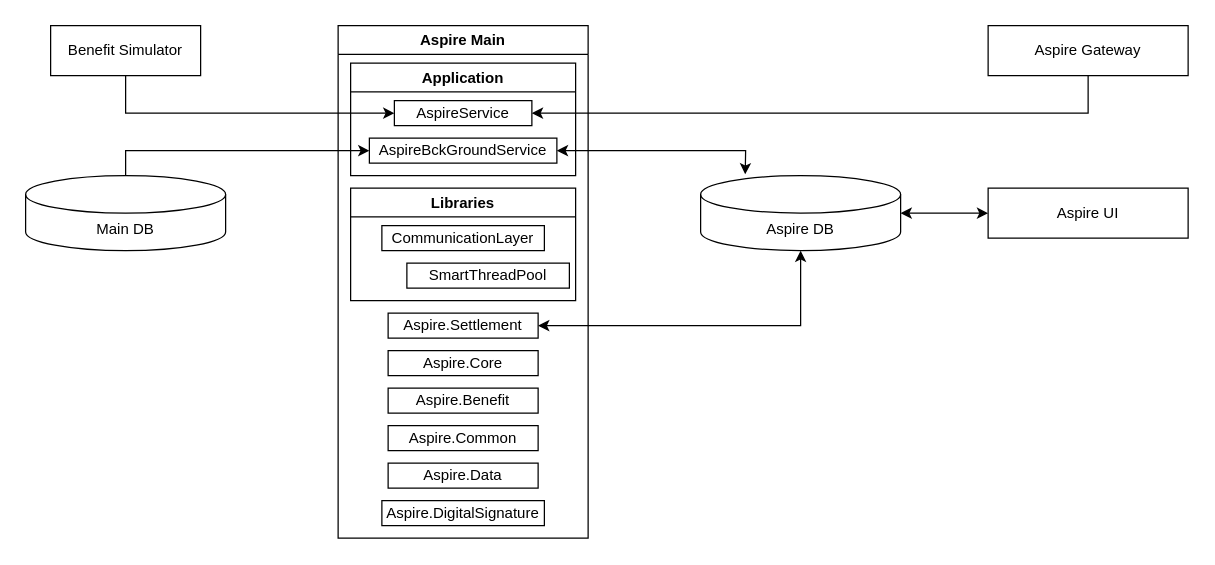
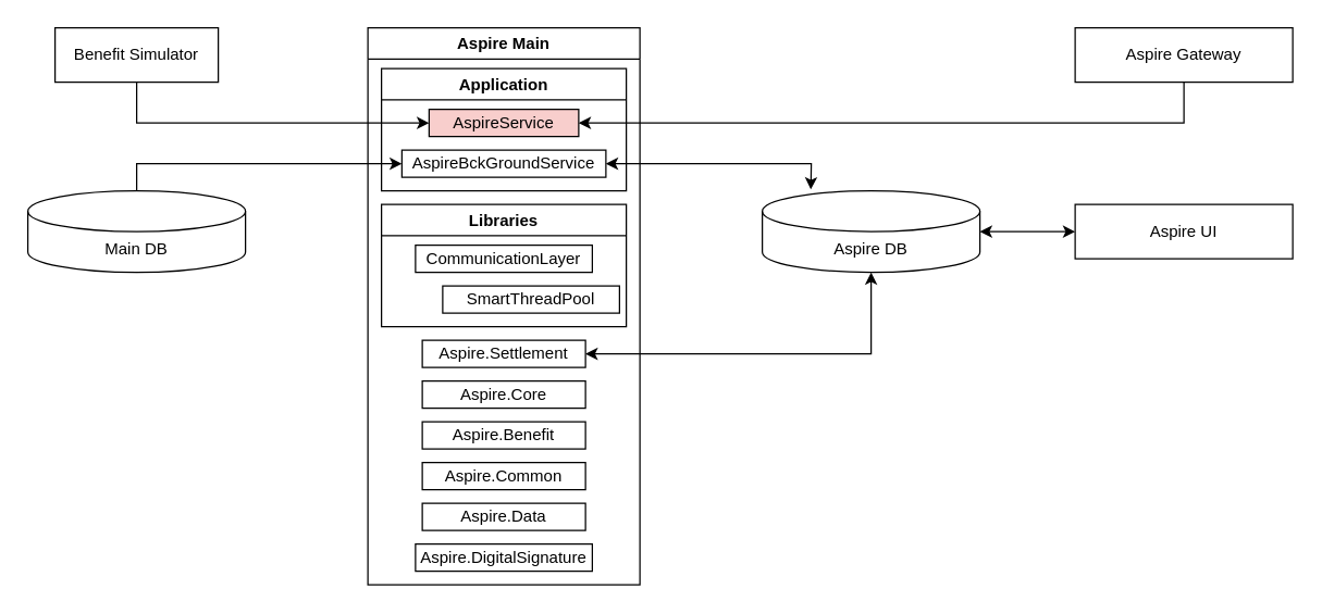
  <mxCell id="0" />
  <mxCell id="1" parent="0" />
  <mxCell id="2" value="Aspire Main" style="swimlane;whiteSpace=wrap;html=1;" parent="1" vertex="1"><mxGeometry x="270" y="20" width="200" height="410" as="geometry" /></mxCell>
  <mxCell id="3" value="Application" style="swimlane;whiteSpace=wrap;html=1;" parent="2" vertex="1"><mxGeometry x="10" y="30" width="180" height="90" as="geometry" /></mxCell>
- <mxCell id="4" value="AspireService" style="rounded=0;whiteSpace=wrap;html=1;" parent="3" vertex="1"><mxGeometry x="35" y="30" width="110" height="20" as="geometry" /></mxCell>
+ <mxCell id="4" value="AspireService" style="rounded=0;whiteSpace=wrap;html=1;fillColor=#f8cecc;" parent="3" vertex="1"><mxGeometry x="35" y="30" width="110" height="20" as="geometry" /></mxCell>
  <mxCell id="5" value="AspireBckGroundService" style="rounded=0;whiteSpace=wrap;html=1;" parent="3" vertex="1"><mxGeometry x="15" y="60" width="150" height="20" as="geometry" /></mxCell>
  <mxCell id="6" value="Libraries" style="swimlane;whiteSpace=wrap;html=1;" parent="2" vertex="1"><mxGeometry x="10" y="130" width="180" height="90" as="geometry" /></mxCell>
  <mxCell id="7" value="CommunicationLayer" style="rounded=0;whiteSpace=wrap;html=1;" parent="6" vertex="1"><mxGeometry x="25" y="30" width="130" height="20" as="geometry" /></mxCell>
  <mxCell id="8" value="SmartThreadPool" style="rounded=0;whiteSpace=wrap;html=1;" parent="6" vertex="1"><mxGeometry x="45" y="60" width="130" height="20" as="geometry" /></mxCell>
  <mxCell id="9" value="Aspire.Settlement" style="rounded=0;whiteSpace=wrap;html=1;" parent="2" vertex="1"><mxGeometry x="40" y="230" width="120" height="20" as="geometry" /></mxCell>
  <mxCell id="10" value="Aspire.Core" style="rounded=0;whiteSpace=wrap;html=1;" parent="2" vertex="1"><mxGeometry x="40" y="260" width="120" height="20" as="geometry" /></mxCell>
  <mxCell id="11" value="Aspire.Benefit" style="rounded=0;whiteSpace=wrap;html=1;" parent="2" vertex="1"><mxGeometry x="40" y="290" width="120" height="20" as="geometry" /></mxCell>
  <mxCell id="12" value="Aspire.Common" style="rounded=0;whiteSpace=wrap;html=1;" parent="2" vertex="1"><mxGeometry x="40" y="320" width="120" height="20" as="geometry" /></mxCell>
  <mxCell id="13" value="Aspire.Data" style="rounded=0;whiteSpace=wrap;html=1;" parent="2" vertex="1"><mxGeometry x="40" y="350" width="120" height="20" as="geometry" /></mxCell>
  <mxCell id="14" value="Aspire.DigitalSignature" style="rounded=0;whiteSpace=wrap;html=1;" parent="2" vertex="1"><mxGeometry x="35" y="380" width="130" height="20" as="geometry" /></mxCell>
  <mxCell id="15" value="Aspire DB" style="shape=cylinder3;whiteSpace=wrap;html=1;boundedLbl=1;backgroundOutline=1;size=15;" parent="1" vertex="1"><mxGeometry x="560" y="140" width="160" height="60" as="geometry" /></mxCell>
  <mxCell id="16" value="Aspire UI" style="rounded=0;whiteSpace=wrap;html=1;" parent="1" vertex="1"><mxGeometry x="790" y="150" width="160" height="40" as="geometry" /></mxCell>
  <mxCell id="17" value="" style="endArrow=classic;startArrow=classic;html=1;rounded=0;exitX=1;exitY=0.5;exitDx=0;exitDy=0;exitPerimeter=0;entryX=0;entryY=0.5;entryDx=0;entryDy=0;" parent="1" source="15" target="16" edge="1"><mxGeometry width="50" height="50" relative="1" as="geometry"><mxPoint x="860" y="290" as="sourcePoint" /><mxPoint x="910" y="240" as="targetPoint" /></mxGeometry></mxCell>
  <mxCell id="18" value="" style="endArrow=classic;startArrow=classic;html=1;rounded=0;exitX=1;exitY=0.5;exitDx=0;exitDy=0;entryX=0.223;entryY=-0.017;entryDx=0;entryDy=0;entryPerimeter=0;" parent="1" source="5" target="15" edge="1"><mxGeometry width="50" height="50" relative="1" as="geometry"><mxPoint x="530" y="180" as="sourcePoint" /><mxPoint x="580" y="130" as="targetPoint" /><Array as="points"><mxPoint x="480" y="120" /><mxPoint x="596" y="120" /></Array></mxGeometry></mxCell>
  <mxCell id="19" value="Main DB" style="shape=cylinder3;whiteSpace=wrap;html=1;boundedLbl=1;backgroundOutline=1;size=15;" parent="1" vertex="1"><mxGeometry x="20" y="140" width="160" height="60" as="geometry" /></mxCell>
  <mxCell id="20" value="" style="endArrow=classic;html=1;rounded=0;exitX=0.5;exitY=0;exitDx=0;exitDy=0;exitPerimeter=0;entryX=0;entryY=0.5;entryDx=0;entryDy=0;" parent="1" source="19" target="5" edge="1"><mxGeometry width="50" height="50" relative="1" as="geometry"><mxPoint x="130" y="180" as="sourcePoint" /><mxPoint x="180" y="130" as="targetPoint" /><Array as="points"><mxPoint x="100" y="120" /></Array></mxGeometry></mxCell>
  <mxCell id="21" value="Benefit Simulator" style="rounded=0;whiteSpace=wrap;html=1;" parent="1" vertex="1"><mxGeometry x="40" y="20" width="120" height="40" as="geometry" /></mxCell>
  <mxCell id="22" value="" style="endArrow=classic;html=1;rounded=0;exitX=0.5;exitY=1;exitDx=0;exitDy=0;entryX=0;entryY=0.5;entryDx=0;entryDy=0;" parent="1" source="21" target="4" edge="1"><mxGeometry width="50" height="50" relative="1" as="geometry"><mxPoint x="70" y="120" as="sourcePoint" /><mxPoint x="120" y="70" as="targetPoint" /><Array as="points"><mxPoint x="100" y="90" /></Array></mxGeometry></mxCell>
  <mxCell id="23" value="" style="endArrow=classic;startArrow=classic;html=1;rounded=0;exitX=1;exitY=0.5;exitDx=0;exitDy=0;entryX=0.5;entryY=1;entryDx=0;entryDy=0;entryPerimeter=0;" parent="1" source="9" target="15" edge="1"><mxGeometry width="50" height="50" relative="1" as="geometry"><mxPoint x="580" y="290" as="sourcePoint" /><mxPoint x="630" y="240" as="targetPoint" /><Array as="points"><mxPoint x="640" y="260" /></Array></mxGeometry></mxCell>
  <mxCell id="24" value="Aspire Gateway" style="rounded=0;whiteSpace=wrap;html=1;" parent="1" vertex="1"><mxGeometry x="790" y="20" width="160" height="40" as="geometry" /></mxCell>
  <mxCell id="25" value="" style="endArrow=classic;html=1;rounded=0;exitX=0.5;exitY=1;exitDx=0;exitDy=0;entryX=1;entryY=0.5;entryDx=0;entryDy=0;" parent="1" source="24" target="4" edge="1"><mxGeometry width="50" height="50" relative="1" as="geometry"><mxPoint x="600" y="50" as="sourcePoint" /><mxPoint x="650" y="0" as="targetPoint" /><Array as="points"><mxPoint x="870" y="90" /></Array></mxGeometry></mxCell>
